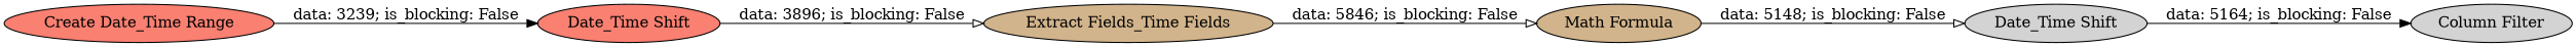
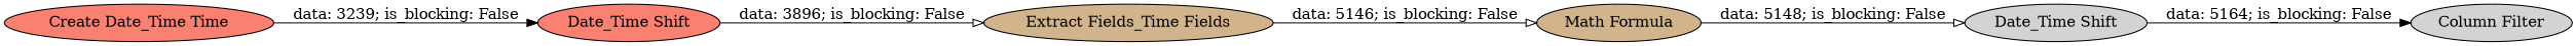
  digraph {
    rankdir=LR
    node [fillcolor=tan style=filled]
    edge [arrowhead=onormal]
    n1 [label="Math Formula"]
    n2 [fillcolor=lightgrey label="Date_Time Shift"]
    n3 [fillcolor=lightgrey label="Column Filter"]
    n4 [fillcolor=salmon label="Date_Time Shift"]
    n5 [label="Extract Fields_Time Fields"]
-   n6 [fillcolor=salmon label="Create Date_Time Range"]
+   n6 [fillcolor=salmon label="Create Date_Time Time"]
    n1 -> n2 [label="data: 5148; is_blocking: False"]
    n2 -> n3 [arrowhead=normal label="data: 5164; is_blocking: False"]
    n4 -> n5 [label="data: 3896; is_blocking: False"]
-   n5 -> n1 [label="data: 5846; is_blocking: False"]
+   n5 -> n1 [label="data: 5146; is_blocking: False"]
    n6 -> n4 [arrowhead=normal label="data: 3239; is_blocking: False"]
  }
